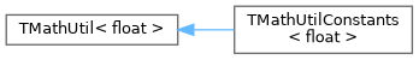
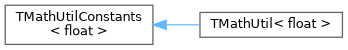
  digraph {
    rankdir=LR
    node [color=grey40 fillcolor=white fontname=Helvetica fontsize=10 shape=box style=filled]
    n1 [height=0.2 label="TMathUtilConstants\l\< float \>" width=0.4]
    n2 [height=0.2 label="TMathUtil\< float \>" width=0.4]
-   n2 -> n1 [color=steelblue1 dir=back fontname=Helvetica fontsize=10 labelfontname=Helvetica labelfontsize=10 style=solid]
+   n1 -> n2 [color=steelblue1 dir=back fontname=Helvetica fontsize=10 labelfontname=Helvetica labelfontsize=10 style=solid]
  }
